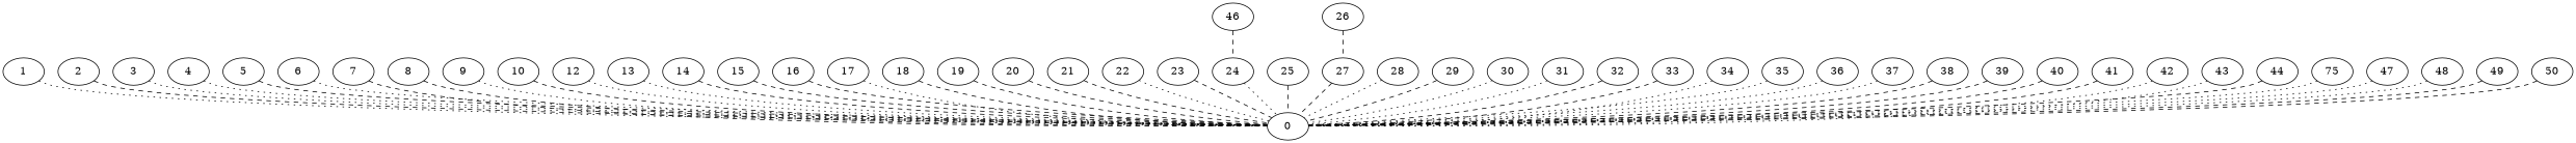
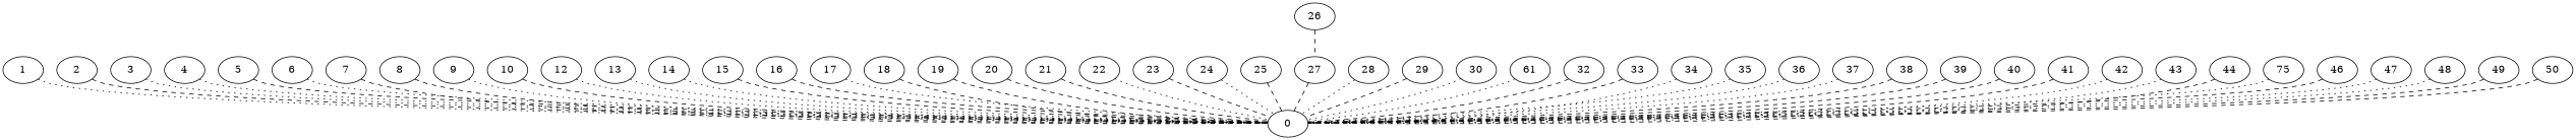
  graph {
    edge [style=dashed]
    1
    0
    2
    3
    4
    5
    6
    7
    8
    9
    10
    12
    13
    14
    15
    16
    17
    18
    19
    20
    21
    22
    23
    24
    25
    26
    27
    28
    29
    30
-   31
+   31 [label=61]
    32
    33
    34
    35
    36
    37
    38
    39
    40
    41
    42
    43
    44
    n45 [label=75]
    46
    47
    48
    49
    50
    1 -- 0 [style=dotted]
    2 -- 0
    3 -- 0 [style=dotted]
    4 -- 0 [style=dotted]
    5 -- 0
    6 -- 0 [style=dotted]
    7 -- 0
    8 -- 0
    9 -- 0 [style=dotted]
    10 -- 0
    12 -- 0 [style=dotted]
    13 -- 0 [style=dotted]
-   14 -- 0
+   14 -- 0 [style=dotted]
    15 -- 0
    16 -- 0
    17 -- 0 [style=dotted]
    18 -- 0
    19 -- 0
    20 -- 0
    21 -- 0
    22 -- 0 [style=dotted]
    23 -- 0
    24 -- 0 [style=dotted]
    25 -- 0
    26 -- 27
    27 -- 0
    28 -- 0 [style=dotted]
    29 -- 0
    30 -- 0 [style=dotted]
    31 -- 0 [style=dotted]
    32 -- 0
    33 -- 0
    34 -- 0 [style=dotted]
    35 -- 0 [style=dotted]
    36 -- 0 [style=dotted]
    37 -- 0 [style=dotted]
    38 -- 0
    39 -- 0
    40 -- 0
    41 -- 0
    42 -- 0 [style=dotted]
    43 -- 0 [style=dotted]
    44 -- 0
    n45 -- 0 [style=dotted]
-   46 -- 24
+   46 -- 0
    47 -- 0 [style=dotted]
    48 -- 0 [style=dotted]
    49 -- 0
    50 -- 0
  }
